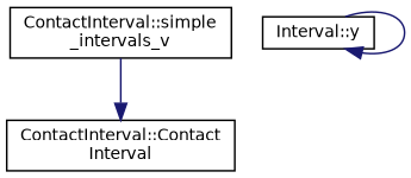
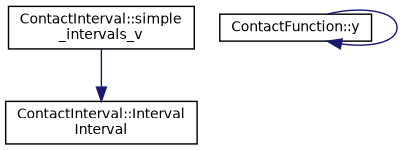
  digraph {
    rankdir=TB
    node [color=black fillcolor=white fontname=Helvetica fontsize=10 shape=record style=filled]
    edge [color=midnightblue fontname=Helvetica fontsize=10 labelfontname=Helvetica labelfontsize=10 style=solid]
-   n1 [height=0.2 label="ContactInterval::Contact\lInterval" width=0.4]
+   n1 [height=0.2 label="ContactInterval::Interval\lInterval" width=0.4]
    n2 [height=0.2 label="ContactInterval::simple\l_intervals_v" width=0.4]
-   n3 [height=0.2 label="Interval::y" width=0.4]
+   n3 [height=0.2 label="ContactFunction::y" width=0.4]
    n2 -> n1
    n3 -> n3
  }
